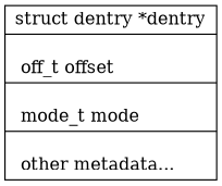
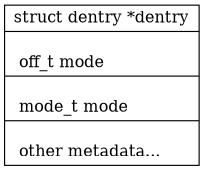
  digraph {
    rankdir=RL
-   n1 [label="struct dentry *dentry\l|\n        off_t offset\l|\n        mode_t mode\l|\n        other metadata...\l" shape=record]
+   n1 [label="struct dentry *dentry\l|\n        off_t mode\l|\n        mode_t mode\l|\n        other metadata...\l" shape=record]
  }
